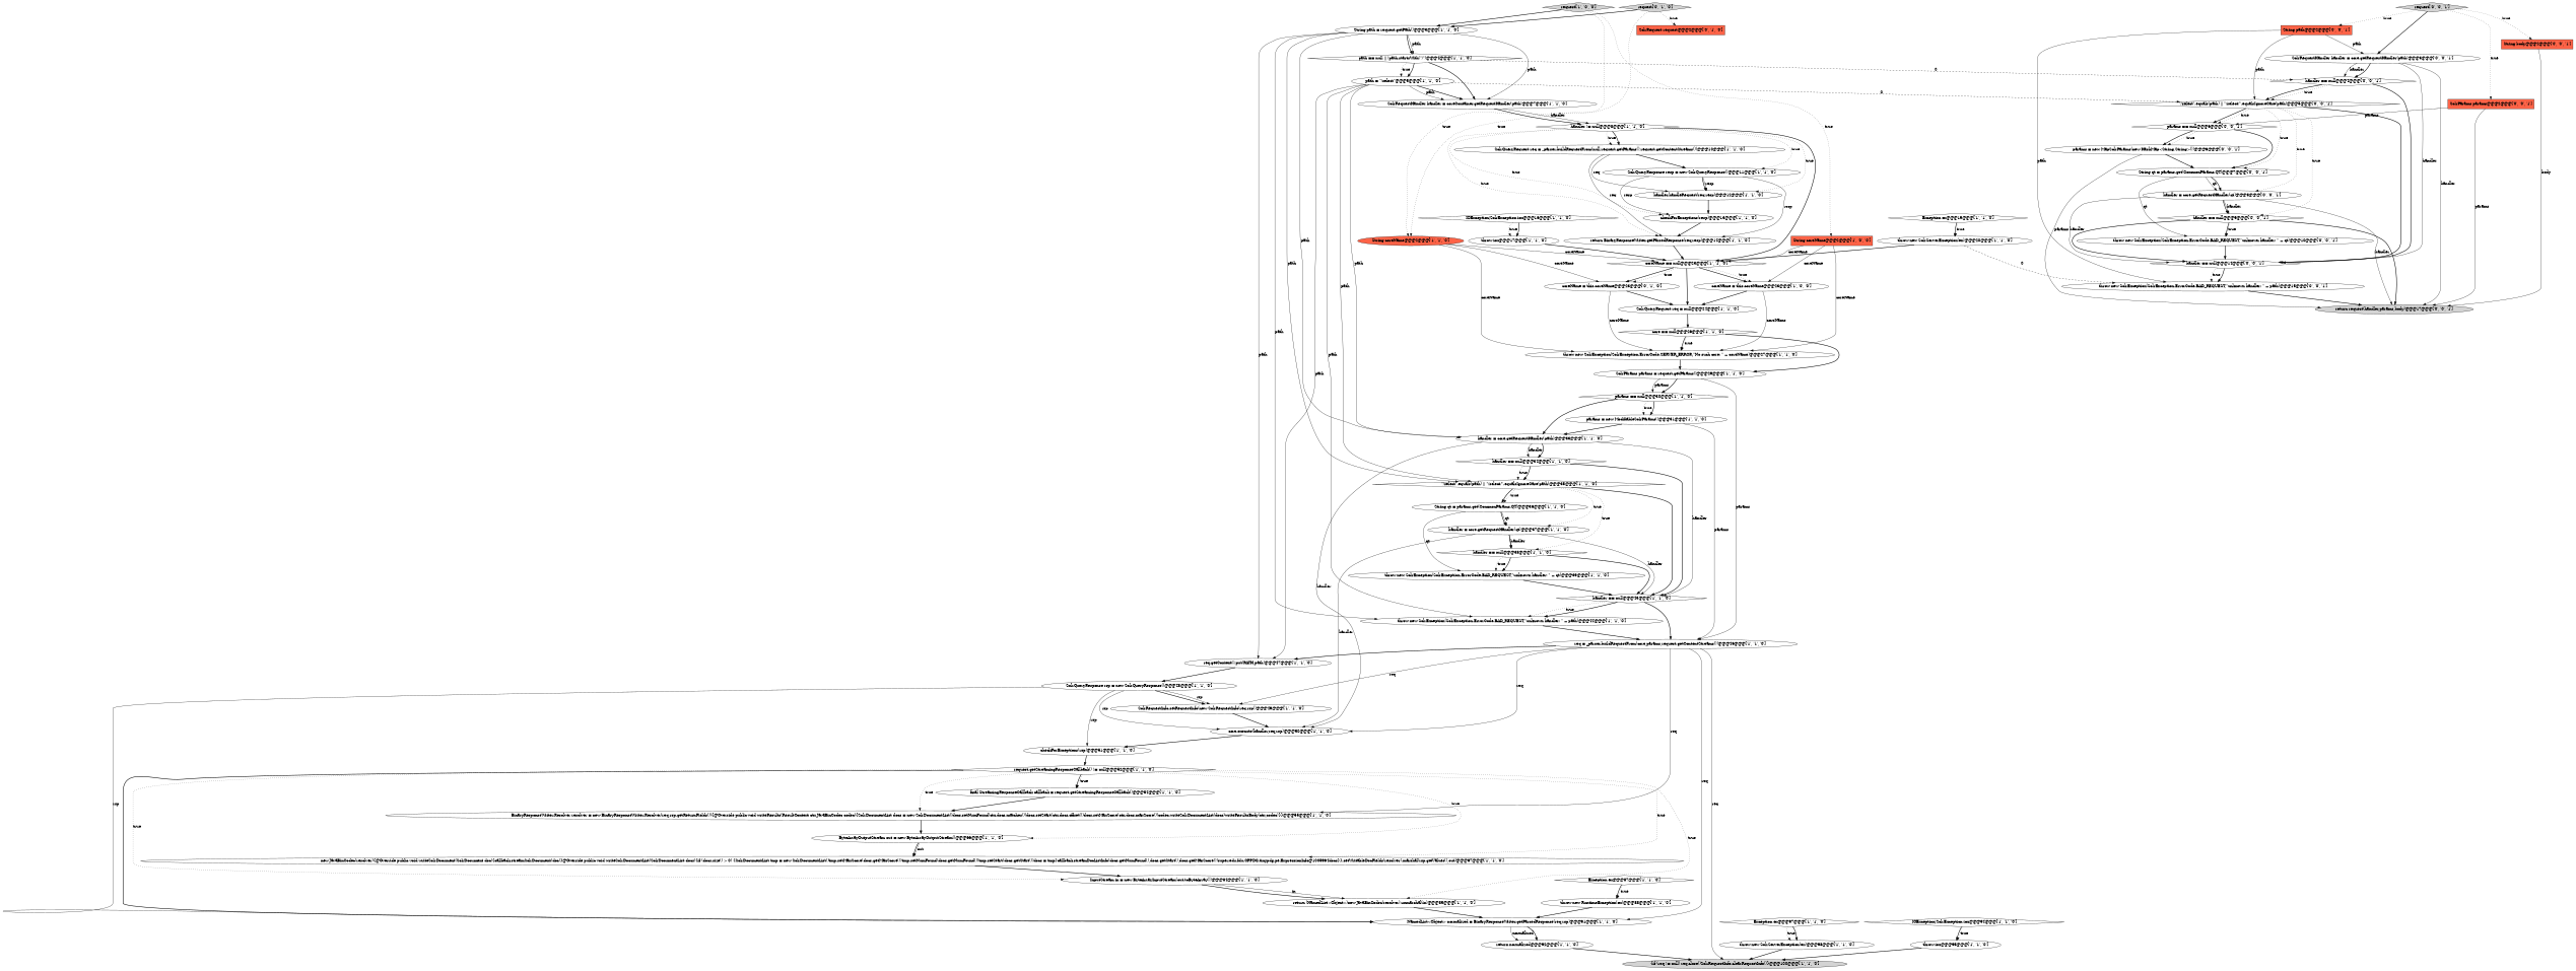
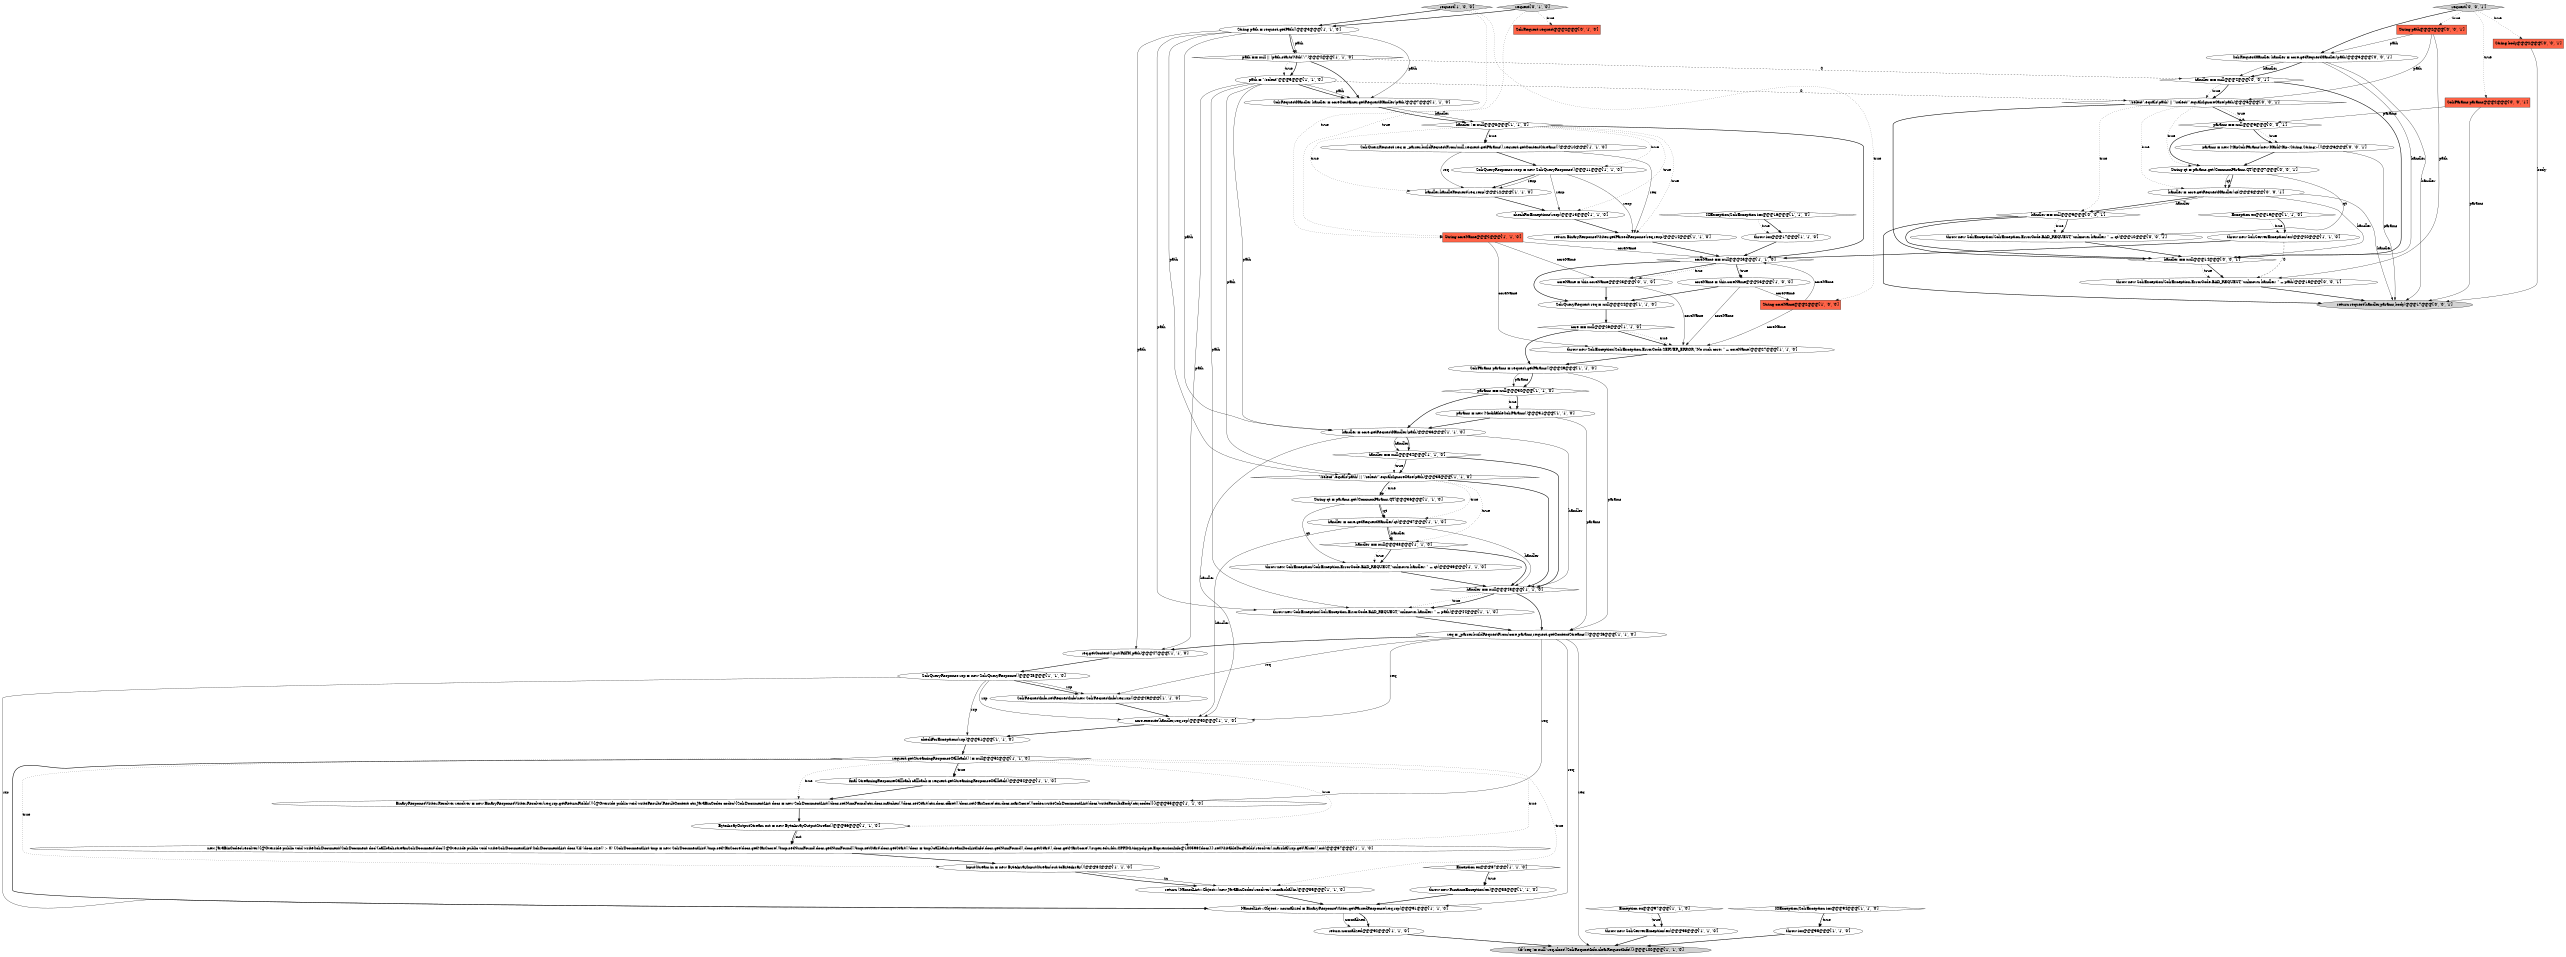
  digraph {
    node [fillcolor=white shape=ellipse style=filled]
    edge [style=bold]
    n1 [label="return normalized@@@92@@@['1', '1', '0']"]
    n2 [fillcolor=lightgray label="{if (req != null) req.close()SolrRequestInfo.clearRequestInfo()}@@@100@@@['1', '1', '0']"]
    n3 [label="new JavaBinCodec(resolver){@Override public void writeSolrDocument(SolrDocument doc){callback.streamSolrDocument(doc)}@Override public void writeSolrDocumentList(SolrDocumentList docs){if (docs.size() > 0) {SolrDocumentList tmp = new SolrDocumentList()tmp.setMaxScore(docs.getMaxScore())tmp.setNumFound(docs.getNumFound())tmp.setStart(docs.getStart())docs = tmp}callback.streamDocListInfo(docs.getNumFound(),docs.getStart(),docs.getMaxScore())super.edu.fdu.CPPDG.tinypdg.pe.ExpressionInfo@1005964docs}}.setWritableDocFields(resolver).marshal(rsp.getValues(),out)@@@67@@@['1', '1', '0']"]
    n4 [label="InputStream in = new ByteArrayInputStream(out.toByteArray())@@@84@@@['1', '1', '0']"]
    n5 [label="return (NamedList<Object>)new JavaBinCodec(resolver).unmarshal(in)@@@85@@@['1', '1', '0']"]
    n6 [label="SolrRequestHandler handler = coreContainer.getRequestHandler(path)@@@7@@@['1', '1', '0']"]
    n7 [label="handler != null@@@8@@@['1', '1', '0']" shape=diamond]
    n8 [label="return BinaryResponseWriter.getParsedResponse(req,resp)@@@14@@@['1', '1', '0']"]
    n9 [label="coreName == null@@@23@@@['1', '1', '0']" shape=diamond]
    n10 [label="checkForExceptions(resp)@@@13@@@['1', '1', '0']"]
    n11 [label="handler.handleRequest(req,resp)@@@12@@@['1', '1', '0']"]
    n12 [label="SolrQueryResponse resp = new SolrQueryResponse()@@@11@@@['1', '1', '0']"]
    n13 [label="SolrQueryRequest req = _parser.buildRequestFrom(null,request.getParams(),request.getContentStreams())@@@10@@@['1', '1', '0']"]
    n14 [label="SolrQueryRequest req = null@@@24@@@['1', '1', '0']"]
    n15 [label="coreName = this.coreName@@@23@@@['1', '0', '0']"]
    n16 [label="coreName = this.coreName@@@23@@@['0', '1', '0']"]
    n17 [label="String path = request.getPath()@@@3@@@['1', '1', '0']"]
    n18 [label="throw new SolrException(SolrException.ErrorCode.BAD_REQUEST,\"unknown handler: \" + path)@@@44@@@['1', '1', '0']"]
    n19 [label="handler = core.getRequestHandler(path)@@@33@@@['1', '1', '0']"]
    n20 [label="req.getContext().put(PATH,path)@@@47@@@['1', '1', '0']"]
    n21 [label="\"/select\".equals(path) || \"/select/\".equalsIgnoreCase(path)@@@35@@@['1', '1', '0']" shape=diamond]
    n22 [label="path == null || !path.startsWith(\"/\")@@@4@@@['1', '1', '0']" shape=diamond]
    n23 [label="req = _parser.buildRequestFrom(core,params,request.getContentStreams())@@@46@@@['1', '1', '0']"]
    n24 [label="handler == null@@@43@@@['1', '1', '0']" shape=diamond]
    n25 [label="handler == null@@@34@@@['1', '1', '0']" shape=diamond]
    n26 [label="core.execute(handler,req,rsp)@@@50@@@['1', '1', '0']"]
    n27 [label="SolrQueryResponse rsp = new SolrQueryResponse()@@@48@@@['1', '1', '0']"]
    n28 [label="handler = core.getRequestHandler(qt)@@@37@@@['1', '1', '0']"]
    n29 [label="handler == null@@@38@@@['1', '1', '0']" shape=diamond]
    n30 [label="String qt = params.get(CommonParams.QT)@@@36@@@['1', '1', '0']"]
    n31 [label="handler == null@@@4@@@['0', '0', '1']" shape=diamond]
    n32 [label="path = \"/select\"@@@5@@@['1', '1', '0']"]
    n33 [label="Exception ex@@@87@@@['1', '1', '0']" shape=diamond]
    n34 [label="throw new RuntimeException(ex)@@@88@@@['1', '1', '0']"]
    n35 [label="NamedList<Object> normalized = BinaryResponseWriter.getParsedResponse(req,rsp)@@@91@@@['1', '1', '0']"]
    n36 [label="Exception ex@@@97@@@['1', '1', '0']" shape=diamond]
    n37 [label="throw new SolrServerException(ex)@@@98@@@['1', '1', '0']"]
    n38 [label="throw new SolrException(SolrException.ErrorCode.BAD_REQUEST,\"unknown handler: \" + qt)@@@39@@@['1', '1', '0']"]
    n39 [label="BinaryResponseWriter.Resolver resolver = new BinaryResponseWriter.Resolver(req,rsp.getReturnFields()){@Override public void writeResults(ResultContext ctx,JavaBinCodec codec){SolrDocumentList docs = new SolrDocumentList()docs.setNumFound(ctx.docs.matches())docs.setStart(ctx.docs.offset())docs.setMaxScore(ctx.docs.maxScore())codec.writeSolrDocumentList(docs)writeResultsBody(ctx,codec)}}@@@55@@@['1', '1', '0']"]
    n40 [label="SolrRequestInfo.setRequestInfo(new SolrRequestInfo(req,rsp))@@@49@@@['1', '1', '0']"]
    n41 [label="core == null@@@26@@@['1', '1', '0']" shape=diamond]
    n42 [label="throw new SolrException(SolrException.ErrorCode.SERVER_ERROR,\"No such core: \" + coreName)@@@27@@@['1', '1', '0']"]
    n43 [fillcolor=tomato label="String body@@@2@@@['0', '0', '1']" shape=box]
    n44 [fillcolor=lightgray label="return request(handler,params,body)@@@17@@@['0', '0', '1']"]
    n45 [label="SolrParams params = request.getParams()@@@29@@@['1', '1', '0']"]
    n46 [label="params == null@@@30@@@['1', '1', '0']" shape=diamond]
    n47 [label="ByteArrayOutputStream out = new ByteArrayOutputStream()@@@66@@@['1', '1', '0']"]
    n48 [label="checkForExceptions(rsp)@@@51@@@['1', '1', '0']"]
    n49 [label="handler == null@@@14@@@['0', '0', '1']" shape=diamond]
    n50 [label="throw new SolrException(SolrException.ErrorCode.BAD_REQUEST,\"unknown handler: \" + path)@@@15@@@['0', '0', '1']"]
    n51 [label="request.getStreamingResponseCallback() != null@@@52@@@['1', '1', '0']" shape=diamond]
    n52 [label="final StreamingResponseCallback callback = request.getStreamingResponseCallback()@@@54@@@['1', '1', '0']"]
    n53 [label="throw new SolrException(SolrException.ErrorCode.BAD_REQUEST,\"unknown handler: \" + qt)@@@10@@@['0', '0', '1']"]
    n54 [label="\"/select\".equals(path) || \"/select/\".equalsIgnoreCase(path)@@@5@@@['0', '0', '1']" shape=diamond]
    n55 [label="handler == null@@@9@@@['0', '0', '1']" shape=diamond]
    n56 [label="String qt = params.get(CommonParams.QT)@@@7@@@['0', '0', '1']"]
    n57 [label="params == null@@@6@@@['0', '0', '1']" shape=diamond]
    n58 [label="handler = core.getRequestHandler(qt)@@@8@@@['0', '0', '1']"]
    n59 [label="params = new MapSolrParams(new HashMap<String,String>())@@@6@@@['0', '0', '1']"]
    n60 [label="SolrRequestHandler handler = core.getRequestHandler(path)@@@3@@@['0', '0', '1']"]
    n61 [fillcolor=tomato label="String coreName@@@2@@@['1', '0', '0']" shape=box]
    n62 [fillcolor=tomato label="SolrParams params@@@2@@@['0', '0', '1']" shape=box]
    n63 [label="Exception ex@@@19@@@['1', '1', '0']" shape=diamond]
    n64 [label="throw new SolrServerException(ex)@@@20@@@['1', '1', '0']"]
    n65 [label="throw iox@@@17@@@['1', '1', '0']"]
    n66 [label="throw iox@@@95@@@['1', '1', '0']"]
    n67 [label="params = new ModifiableSolrParams()@@@31@@@['1', '1', '0']"]
    n68 [fillcolor=lightgray label="request['0', '0', '1']" shape=diamond]
    n69 [fillcolor=tomato label="String path@@@2@@@['0', '0', '1']" shape=box]
    n70 [fillcolor=lightgray label="request['1', '0', '0']" shape=diamond]
-   n71 [fillcolor=tomato label="String coreName@@@2@@@['1', '1', '0']"]
+   n71 [fillcolor=tomato label="String coreName@@@2@@@['1', '1', '0']" shape=box]
    n72 [fillcolor=lightgray label="request['0', '1', '0']" shape=diamond]
    n73 [fillcolor=tomato label="SolrRequest request@@@2@@@['0', '1', '0']" shape=box]
    n74 [label="IOException|SolrException iox@@@16@@@['1', '1', '0']" shape=diamond]
    n75 [label="IOException|SolrException iox@@@94@@@['1', '1', '0']" shape=diamond]
    n1 -> n2
    n3 -> n4
    n4 -> n5 [label=in style=solid]
    n4 -> n5
    n5 -> n35
    n6 -> n7 [label=handler style=solid]
    n6 -> n7
    n7 -> n8 [label=true style=dotted]
    n7 -> n9
    n7 -> n10 [label=true style=dotted]
    n7 -> n11 [label=true style=dotted]
    n7 -> n12 [label=true style=dotted]
    n7 -> n13 [label=true style=dotted]
    n7 -> n13
    n8 -> n9
    n9 -> n14
    n9 -> n15
    n9 -> n15 [label=true style=dotted]
    n9 -> n16
    n9 -> n16 [label=true style=dotted]
    n10 -> n8
    n11 -> n10
    n12 -> n8 [label=resp style=solid]
    n12 -> n10 [label=resp style=solid]
    n12 -> n11
    n12 -> n11 [label=resp style=solid]
    n13 -> n8 [label=req style=solid]
    n13 -> n11 [label=req style=solid]
    n13 -> n12
    n14 -> n41
    n15 -> n14
    n15 -> n42 [label=coreName style=solid]
    n16 -> n14
    n16 -> n42 [label=coreName style=solid]
    n17 -> n6 [label=path style=solid]
    n17 -> n18 [label=path style=solid]
    n17 -> n19 [label=path style=solid]
    n17 -> n20 [label=path style=solid]
    n17 -> n21 [label=path style=solid]
    n17 -> n22 [label=path style=solid]
    n17 -> n22
    n18 -> n23
    n19 -> n24 [label=handler style=solid]
    n19 -> n25 [label=handler style=solid]
    n19 -> n25
    n19 -> n26 [label=handler style=solid]
    n20 -> n27
    n21 -> n24
    n21 -> n28 [label=true style=dotted]
    n21 -> n29 [label=true style=dotted]
    n21 -> n30 [label=true style=dotted]
    n21 -> n30
    n22 -> n6
    n22 -> n31 [label=0 style=dashed]
    n22 -> n32
    n22 -> n32 [label=true style=dotted]
    n23 -> n2 [label=req style=solid]
    n23 -> n20
    n23 -> n26 [label=req style=solid]
    n23 -> n35 [label=req style=solid]
    n23 -> n39 [label=req style=solid]
    n23 -> n40 [label=req style=solid]
    n24 -> n18 [label=true style=dotted]
    n24 -> n18
    n24 -> n23
    n25 -> n21 [label=true style=dotted]
    n25 -> n21
    n25 -> n24
    n26 -> n48
    n27 -> n26 [label=rsp style=solid]
    n27 -> n35 [label=rsp style=solid]
    n27 -> n40
    n27 -> n40 [label=rsp style=solid]
    n27 -> n48 [label=rsp style=solid]
    n28 -> n24 [label=handler style=solid]
    n28 -> n26 [label=handler style=solid]
    n28 -> n29 [label=handler style=solid]
    n28 -> n29
    n29 -> n24
    n29 -> n38
    n29 -> n38 [label=true style=dotted]
    n30 -> n28
    n30 -> n28 [label=qt style=solid]
    n30 -> n38 [label=qt style=solid]
    n31 -> n49
    n31 -> n54 [label=true style=dotted]
    n31 -> n54
    n32 -> n6
    n32 -> n6 [label=path style=solid]
    n32 -> n18 [label=path style=solid]
    n32 -> n19 [label=path style=solid]
    n32 -> n20 [label=path style=solid]
    n32 -> n21 [label=path style=solid]
    n32 -> n54 [label=0 style=dashed]
    n33 -> n34
    n33 -> n34 [label=true style=dotted]
    n34 -> n35
    n35 -> n1 [label=normalized style=solid]
    n35 -> n1
    n36 -> n37 [label=true style=dotted]
    n36 -> n37
    n37 -> n2
    n38 -> n24
    n39 -> n47
    n40 -> n26
    n41 -> n42
    n41 -> n42 [label=true style=dotted]
    n41 -> n45
    n42 -> n45
    n43 -> n44 [label=body style=solid]
    n45 -> n23 [label=params style=solid]
    n45 -> n46
    n45 -> n46 [label=params style=solid]
    n46 -> n19
    n46 -> n67
    n46 -> n67 [label=true style=dotted]
    n47 -> n3 [label=out style=solid]
    n47 -> n3
    n48 -> n51
    n49 -> n50
    n49 -> n50 [label=true style=dotted]
    n50 -> n44
    n51 -> n3 [label=true style=dotted]
    n51 -> n4 [label=true style=dotted]
    n51 -> n5 [label=true style=dotted]
    n51 -> n35
    n51 -> n39 [label=true style=dotted]
    n51 -> n47 [label=true style=dotted]
    n51 -> n52 [label=true style=dotted]
    n51 -> n52
    n52 -> n39
    n53 -> n49
    n54 -> n49
    n54 -> n55 [label=true style=dotted]
    n54 -> n56 [label=true style=dotted]
    n54 -> n57
    n54 -> n57 [label=true style=dotted]
    n54 -> n58 [label=true style=dotted]
    n55 -> n44
    n55 -> n49
    n55 -> n53
    n55 -> n53 [label=true style=dotted]
    n56 -> n53 [label=qt style=solid]
    n56 -> n58 [label=qt style=solid]
    n56 -> n58
    n57 -> n56
    n57 -> n59
    n57 -> n59 [label=true style=dotted]
    n58 -> n44 [label=handler style=solid]
    n58 -> n49 [label=handler style=solid]
    n58 -> n55
    n58 -> n55 [label=handler style=solid]
    n59 -> n44 [label=params style=solid]
    n59 -> n56
    n60 -> n31 [label=handler style=solid]
    n60 -> n31
    n60 -> n44 [label=handler style=solid]
    n60 -> n49 [label=handler style=solid]
    n61 -> n9 [label=coreName style=solid]
-   n61 -> n15 [label=coreName style=solid]
+   n15 -> n61 [label=coreName style=solid]
    n61 -> n42 [label=coreName style=solid]
    n62 -> n44 [label=params style=solid]
    n62 -> n57 [label=params style=solid]
    n63 -> n64
    n63 -> n64 [label=true style=dotted]
    n64 -> n9
    n64 -> n50 [label=0 style=dashed]
    n65 -> n9
    n66 -> n2
    n67 -> n19
    n67 -> n23 [label=params style=solid]
    n68 -> n43 [label=true style=dotted]
    n68 -> n60
    n68 -> n62 [label=true style=dotted]
    n68 -> n69 [label=true style=dotted]
    n69 -> n50 [label=path style=solid]
    n69 -> n54 [label=path style=solid]
    n69 -> n60 [label=path style=solid]
    n70 -> n17
    n70 -> n61 [label=true style=dotted]
    n70 -> n71 [label=true style=dotted]
    n71 -> n9 [label=coreName style=solid]
    n71 -> n16 [label=coreName style=solid]
    n71 -> n42 [label=coreName style=solid]
    n72 -> n17
    n72 -> n71 [label=true style=dotted]
    n72 -> n73 [label=true style=dotted]
    n74 -> n65
    n74 -> n65 [label=true style=dotted]
    n75 -> n66
    n75 -> n66 [label=true style=dotted]
  }
